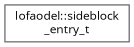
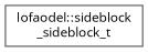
  digraph {
    rankdir=TB
    fontname="Open Sans"
-   n1 [color=grey40 fillcolor=white fontname="Open Sans" fontsize=10 height=0.2 label="Iofaodel::sideblock\l_entry_t" shape=box style=filled width=0.4]
+   n1 [color=grey40 fillcolor=white fontname="Open Sans" fontsize=10 height=0.2 label="Iofaodel::sideblock\l_sideblock_t" shape=box style=filled width=0.4]
  }
